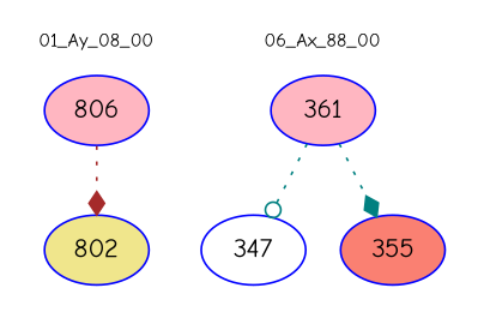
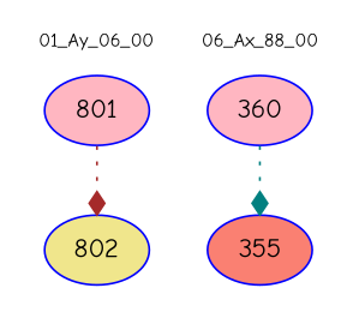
  digraph {
    fontname="Comic Neue"
    node [color=blue fillcolor=lightpink fontname="Comic Neue" style=filled]
    edge [arrowhead=diamond color=teal fontname="Comic Neue" style=dotted]
-   n1 [label=806]
+   n1 [label=801]
    n2 [fillcolor=khaki label=802]
-   n3 [label=361]
-   n4 [fillcolor=white label=347]
+   n3 [label=360]
    n5 [fillcolor=salmon label=355]
    subgraph cluster_1 {
      color=white
      fontsize=10
-     label="01_Ay_08_00"
+     label="01_Ay_06_00"
      n1
      n2
    }
    subgraph cluster_2 {
      color=white
      fontsize=10
      label="06_Ax_88_00"
      n3
-     n4
      n5
    }
    n1 -> n2 [color=brown]
-   n3 -> n4 [arrowhead=odot]
    n3 -> n5
  }
